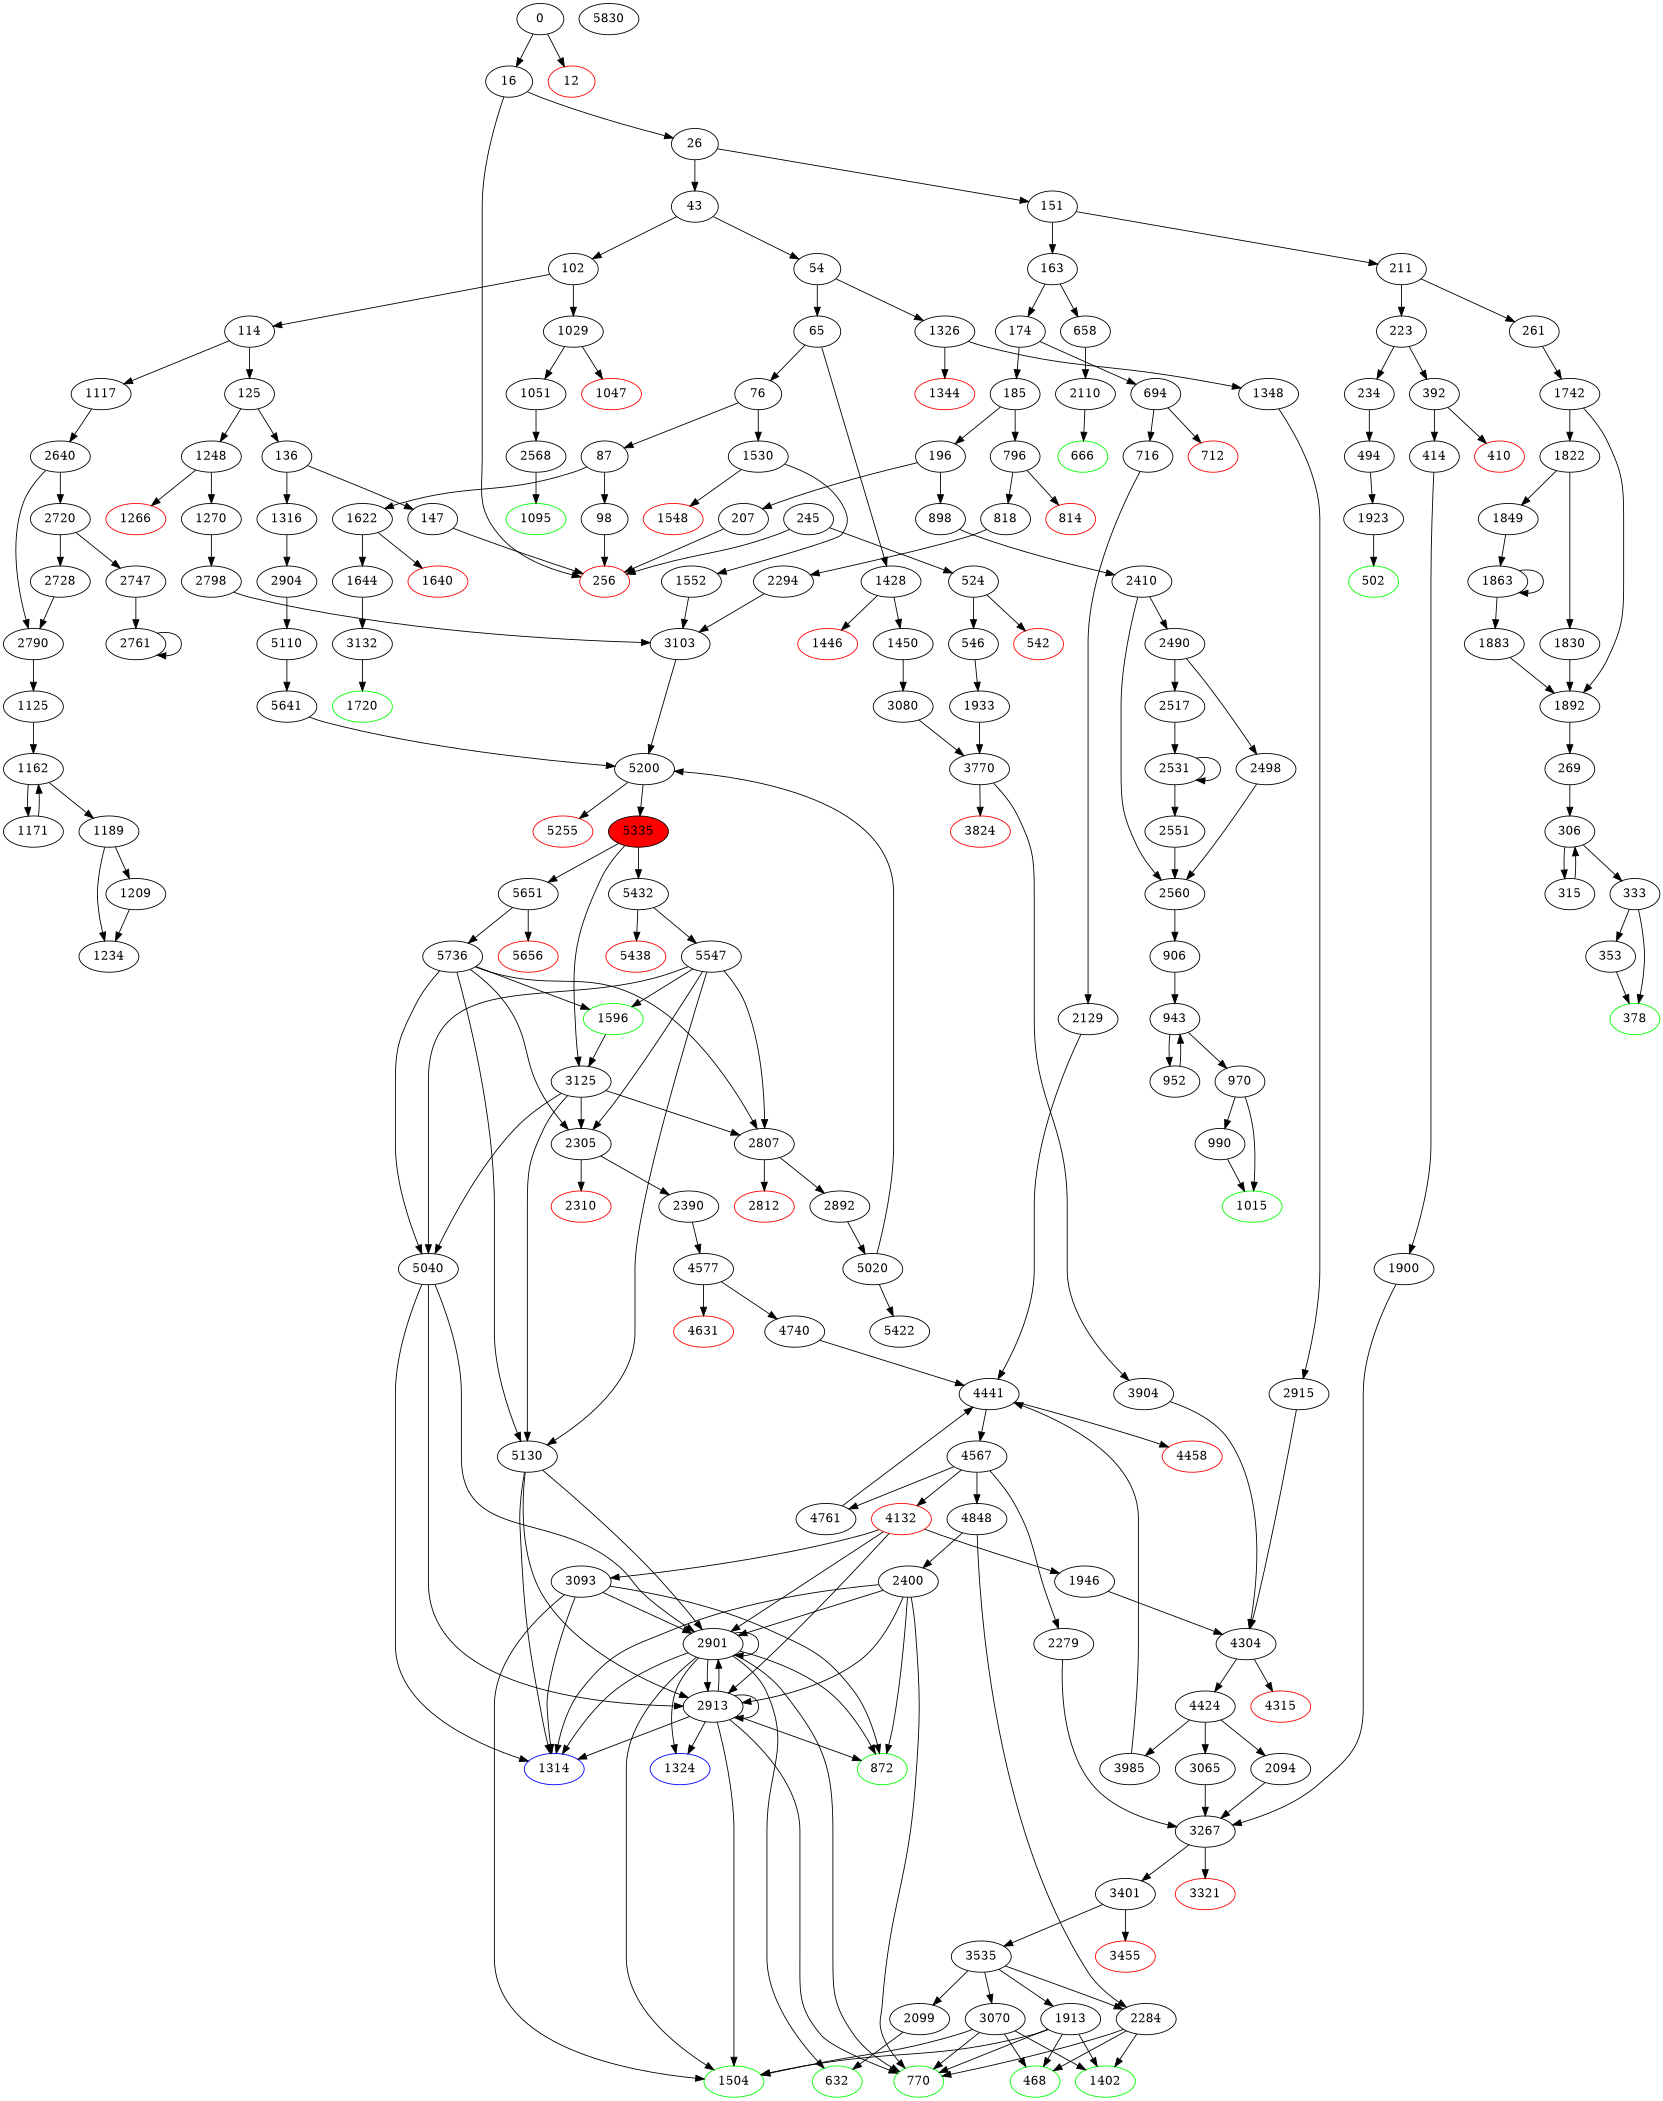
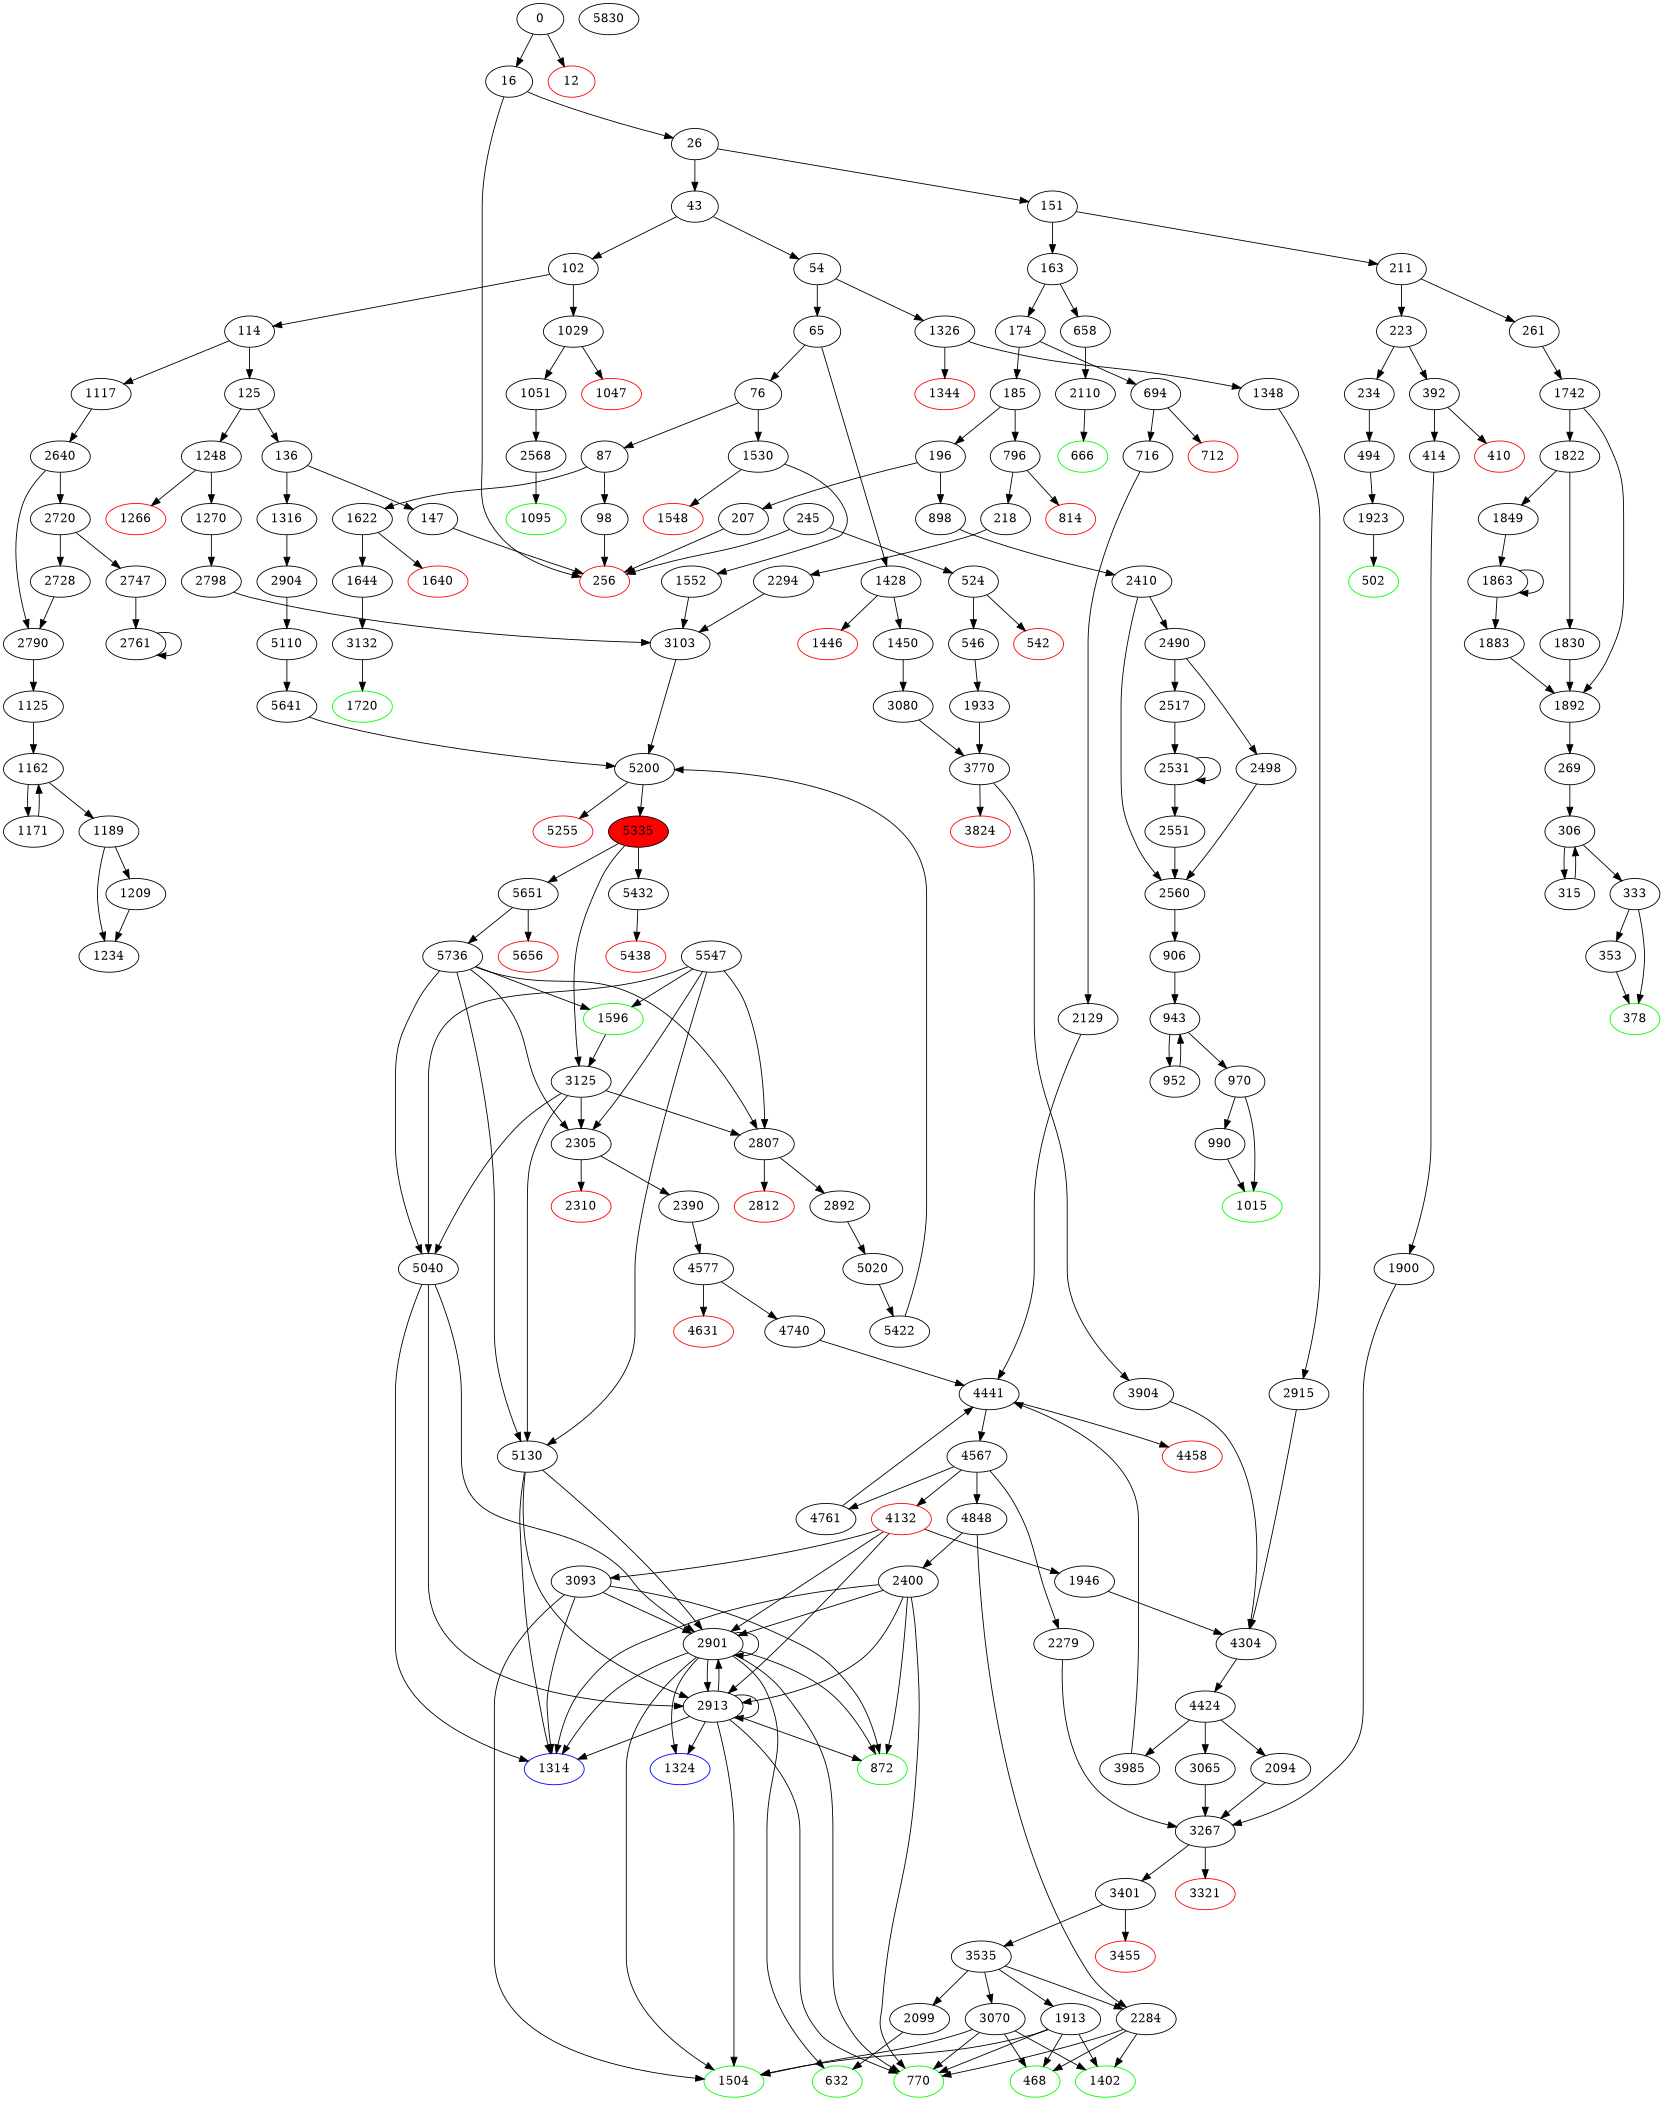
  digraph {
    node [fillcolor=white style=filled]
    1530
    1552
    1548 [color=red]
    3103
    2904
    5110
    5641
    1428
    1450
    1446 [color=red]
    3080
    3770
    1234 [color=black]
    1189
    1209
    716
    2129
    4441
    2761
    2640
    2720
    2790
    2728
    2747
    1125
    2901
    632 [color=green]
    2913
    872 [color=green]
    770 [color=green]
    1324 [color=blue]
    1504 [color=green]
    1314 [color=blue]
    234
    494
    1923
    245
    524
    256 [color=red]
    1015 [color=green]
    5200
    5255 [color=red]
    5335 [fillcolor=red]
    1849
    1863
    1883
    5432
    5547
    5438 [color=red]
    1596 [color=green]
    5130
    2807
    5040
    2305
    3125
    2294
    1644
    3132
    1720 [color=green]
    1047 [color=red]
    196
    207
    898
    2410
    1900
    3267
    3401
    3321 [color=red]
    163
    174
    658
    185
    694
    2110
    2915
    4304
    4424
-   4315 [color=red]
    542 [color=red]
    1946
    0
    16
    12 [color=red]
    26
    502 [color=green]
    3065
    3985
    2094
    2812 [color=red]
    2892
    2390
    2310 [color=red]
    1095 [color=green]
    114
    1117
    125
    136
    1248
    1933
    3904
    3824 [color=red]
    1344 [color=red]
    1171
    1162
    2568
    1830
    1892
    269
    5020
    211
    223
    261
    392
    1742
    414
    410 [color=red]
    1822
    4848
    2400
    2284
    468 [color=green]
    1402 [color=green]
    943
    952
    970
    990
    1316
    2551
    2560
    906
    1348
    546
    4577
    4740
    4631 [color=red]
    814 [color=red]
    4458 [color=red]
    4567
    4761
    2279
    4132 [color=red]
    5651
    5736
    5656 [color=red]
    666 [color=green]
    796
-   818
+   818 [label=218]
    1029
    1051
    151
    712 [color=red]
    1622
    1640 [color=red]
    306
    2517
    2531
    1326
    102
    65
    76
    87
    3093
    3535
    3455 [color=red]
    43
    54
    2798
    3070
    5422
    2490
    147
    98
    2099
    378 [color=green]
    333
    353
    1913
    2498
    315
    1270
    1266 [color=red]
    5830
    1530 -> 1552
    1530 -> 1548
    1552 -> 3103
    3103 -> 5200
    2904 -> 5110
    5110 -> 5641
    5641 -> 5200
    1428 -> 1450
    1428 -> 1446
    1450 -> 3080
    3080 -> 3770
    3770 -> 3904
    3770 -> 3824
    1189 -> 1234
    1189 -> 1209
    1209 -> 1234
    716 -> 2129
    2129 -> 4441
    4441 -> 4458
    4441 -> 4567
    2761 -> 2761
    2640 -> 2720
    2640 -> 2790
    2720 -> 2728
    2720 -> 2747
    2790 -> 1125
    2728 -> 2790
    2747 -> 2761
    1125 -> 1162
    2901 -> 2901
    2901 -> 632
    2901 -> 2913
    2901 -> 872
    2901 -> 770
    2901 -> 1324
    2901 -> 1504
    2901 -> 1314
    2913 -> 2901
    2913 -> 2913
    2913 -> 872
    2913 -> 770
    2913 -> 1324
    2913 -> 1504
    2913 -> 1314
    234 -> 494
    494 -> 1923
    1923 -> 502
    245 -> 524
    245 -> 256
    524 -> 542
    524 -> 546
    5200 -> 5255
    5200 -> 5335
    5335 -> 5432
    5335 -> 3125
    5335 -> 5651
    1849 -> 1863
    1863 -> 1863
    1863 -> 1883
    1883 -> 1892
-   5432 -> 5547
    5432 -> 5438
    5547 -> 1596
    5547 -> 5130
    5547 -> 2807
    5547 -> 5040
    5547 -> 2305
    1596 -> 3125
    5130 -> 2901
    5130 -> 2913
    5130 -> 1314
    2807 -> 2812
    2807 -> 2892
    5040 -> 2901
    5040 -> 2913
    5040 -> 1314
    2305 -> 2390
    2305 -> 2310
    3125 -> 5130
    3125 -> 2807
    3125 -> 5040
    3125 -> 2305
    2294 -> 3103
    1644 -> 3132
    3132 -> 1720
    196 -> 207
    196 -> 898
    207 -> 256
    898 -> 2410
    2410 -> 2560
    2410 -> 2490
    1900 -> 3267
    3267 -> 3401
    3267 -> 3321
    3401 -> 3535
    3401 -> 3455
    163 -> 174
    163 -> 658
    174 -> 185
    174 -> 694
    658 -> 2110
    185 -> 196
    185 -> 796
    694 -> 716
    694 -> 712
    2110 -> 666
    2915 -> 4304
    4304 -> 4424
-   4304 -> 4315
    4424 -> 3065
    4424 -> 3985
    4424 -> 2094
    1946 -> 4304
    0 -> 16
    0 -> 12
    16 -> 256
    16 -> 26
    26 -> 151
    26 -> 43
    3065 -> 3267
    3985 -> 4441
    2094 -> 3267
    2892 -> 5020
    2390 -> 4577
    114 -> 1117
    114 -> 125
    1117 -> 2640
    125 -> 136
    125 -> 1248
    136 -> 1316
    136 -> 147
    1248 -> 1270
    1248 -> 1266
    1933 -> 3770
    3904 -> 4304
    1171 -> 1162
    1162 -> 1189
    1162 -> 1171
    2568 -> 1095
    1830 -> 1892
    1892 -> 269
    269 -> 306
    5020 -> 5422
    211 -> 223
    211 -> 261
    223 -> 234
    223 -> 392
    261 -> 1742
    392 -> 414
    392 -> 410
    1742 -> 1892
    1742 -> 1822
    414 -> 1900
    1822 -> 1849
    1822 -> 1830
    4848 -> 2400
    4848 -> 2284
    2400 -> 2901
    2400 -> 2913
    2400 -> 872
    2400 -> 770
    2400 -> 1314
    2284 -> 770
    2284 -> 468
    2284 -> 1402
    943 -> 952
    943 -> 970
    952 -> 943
    970 -> 1015
    970 -> 990
    990 -> 1015
    1316 -> 2904
    2551 -> 2560
    2560 -> 906
    906 -> 943
    1348 -> 2915
    546 -> 1933
    4577 -> 4740
    4577 -> 4631
    4740 -> 4441
    4567 -> 4848
    4567 -> 4761
    4567 -> 2279
    4567 -> 4132
    4761 -> 4441
    2279 -> 3267
    4132 -> 2901
    4132 -> 2913
    4132 -> 1946
    4132 -> 3093
    5651 -> 5736
    5651 -> 5656
    5736 -> 1596
    5736 -> 5130
    5736 -> 2807
    5736 -> 5040
    5736 -> 2305
    796 -> 814
    796 -> 818
    818 -> 2294
    1029 -> 1047
    1029 -> 1051
    1051 -> 2568
    151 -> 163
    151 -> 211
    1622 -> 1644
    1622 -> 1640
    306 -> 333
    306 -> 315
    2517 -> 2531
    2531 -> 2551
    2531 -> 2531
    1326 -> 1344
    1326 -> 1348
    102 -> 114
    102 -> 1029
    65 -> 1428
    65 -> 76
    76 -> 1530
    76 -> 87
    87 -> 1622
    87 -> 98
    3093 -> 2901
    3093 -> 872
    3093 -> 1504
    3093 -> 1314
    3535 -> 2284
    3535 -> 3070
    3535 -> 2099
    3535 -> 1913
    43 -> 102
    43 -> 54
    54 -> 1326
    54 -> 65
    2798 -> 3103
    3070 -> 770
    3070 -> 1504
    3070 -> 468
    3070 -> 1402
-   5020 -> 5200
+   5422 -> 5200
    2490 -> 2517
    2490 -> 2498
    147 -> 256
    98 -> 256
    2099 -> 632
    333 -> 378
    333 -> 353
    353 -> 378
    1913 -> 770
    1913 -> 1504
    1913 -> 468
    1913 -> 1402
    2498 -> 2560
    315 -> 306
    1270 -> 2798
  }
